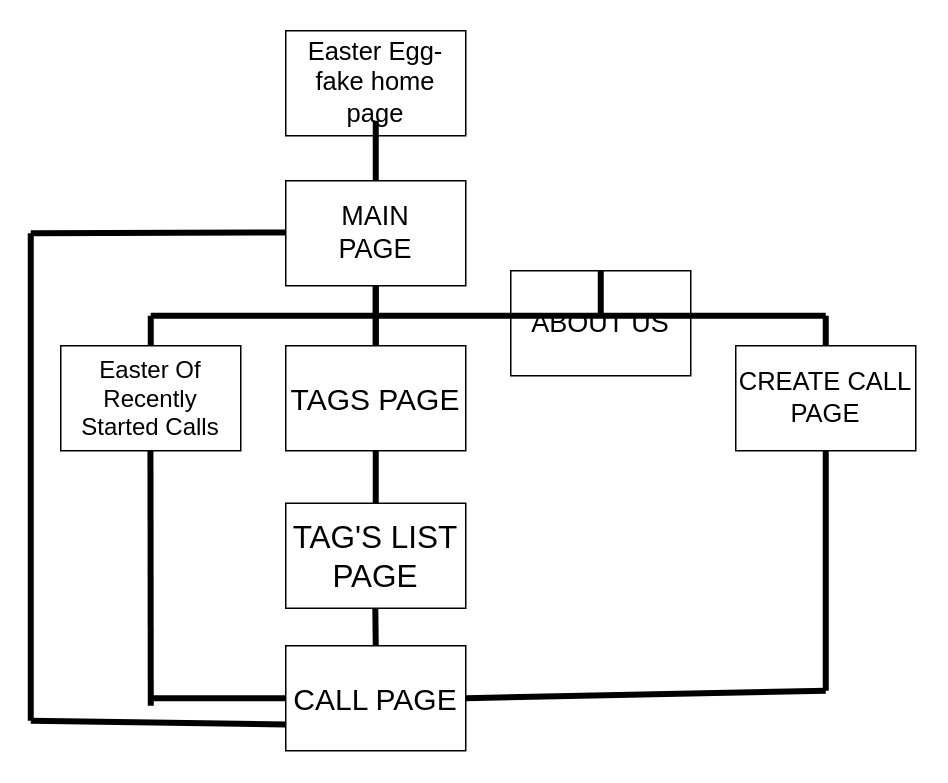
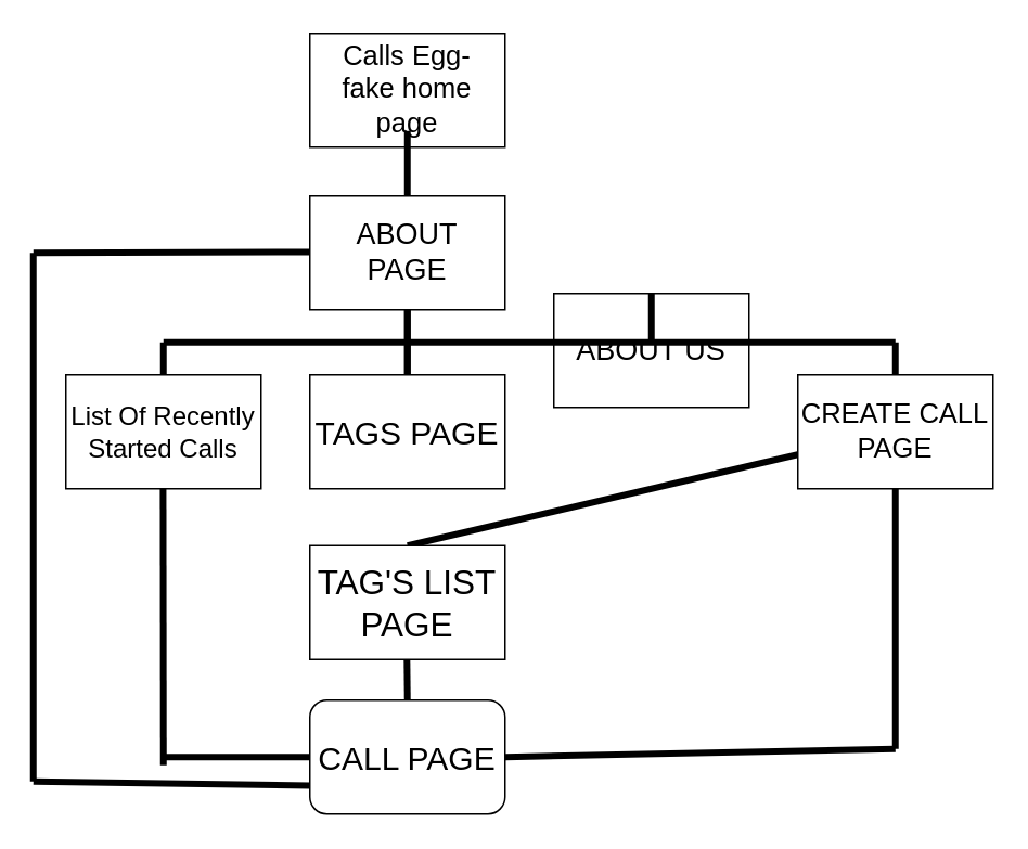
  <mxCell id="0" />
  <mxCell id="1" parent="0" />
  <mxCell id="2" value="" style="rounded=0;whiteSpace=wrap;html=1;" parent="1" vertex="1"><mxGeometry x="190" y="20" width="120" height="70" as="geometry" /></mxCell>
- <mxCell id="3" value="&lt;font style=&quot;font-size: 17px&quot;&gt;Easter Egg- fake home page&lt;br&gt;&lt;/font&gt;" style="text;html=1;strokeColor=none;fillColor=none;align=center;verticalAlign=middle;whiteSpace=wrap;rounded=0;strokeWidth=1;" parent="1" vertex="1"><mxGeometry x="200" y="25" width="100" height="60" as="geometry" /></mxCell>
+ <mxCell id="3" value="&lt;font style=&quot;font-size: 17px&quot;&gt;Calls Egg- fake home page&lt;br&gt;&lt;/font&gt;" style="text;html=1;strokeColor=none;fillColor=none;align=center;verticalAlign=middle;whiteSpace=wrap;rounded=0;strokeWidth=1;" parent="1" vertex="1"><mxGeometry x="200" y="25" width="100" height="60" as="geometry" /></mxCell>
  <mxCell id="4" value="" style="rounded=0;whiteSpace=wrap;html=1;" parent="1" vertex="1"><mxGeometry x="190" y="120" width="120" height="70" as="geometry" /></mxCell>
- <mxCell id="5" value="&lt;font style=&quot;font-size: 18px&quot;&gt;MAIN PAGE&lt;/font&gt;" style="text;html=1;strokeColor=none;fillColor=none;align=center;verticalAlign=middle;whiteSpace=wrap;rounded=0;strokeWidth=1;" parent="1" vertex="1"><mxGeometry x="200" y="125" width="100" height="60" as="geometry" /></mxCell>
+ <mxCell id="5" value="&lt;font style=&quot;font-size: 18px&quot;&gt;ABOUT PAGE&lt;/font&gt;" style="text;html=1;strokeColor=none;fillColor=none;align=center;verticalAlign=middle;whiteSpace=wrap;rounded=0;strokeWidth=1;" parent="1" vertex="1"><mxGeometry x="200" y="125" width="100" height="60" as="geometry" /></mxCell>
  <mxCell id="6" value="" style="endArrow=none;html=1;entryX=0.5;entryY=1;entryDx=0;entryDy=0;strokeWidth=4;" parent="1" edge="1"><mxGeometry width="50" height="50" relative="1" as="geometry"><mxPoint x="250" y="120" as="sourcePoint" /><mxPoint x="250" y="80" as="targetPoint" /></mxGeometry></mxCell>
  <mxCell id="7" value="" style="endArrow=none;html=1;strokeWidth=4;entryX=0.5;entryY=1;entryDx=0;entryDy=0;" parent="1" target="4" edge="1"><mxGeometry width="50" height="50" relative="1" as="geometry"><mxPoint x="250" y="230" as="sourcePoint" /><mxPoint x="270" y="100" as="targetPoint" /></mxGeometry></mxCell>
  <mxCell id="8" value="&lt;font style=&quot;font-size: 20px&quot;&gt;TAGS PAGE&lt;br&gt;&lt;/font&gt;" style="rounded=0;whiteSpace=wrap;html=1;" parent="1" vertex="1"><mxGeometry x="190" y="230" width="120" height="70" as="geometry" /></mxCell>
  <mxCell id="9" value="" style="endArrow=none;html=1;strokeWidth=4;" parent="1" edge="1"><mxGeometry width="50" height="50" relative="1" as="geometry"><mxPoint x="100" y="210" as="sourcePoint" /><mxPoint x="250" y="210" as="targetPoint" /></mxGeometry></mxCell>
  <mxCell id="10" value="&lt;span style=&quot;font-size: 18px&quot;&gt;ABOUT US&lt;/span&gt;" style="rounded=0;whiteSpace=wrap;html=1;" parent="1" vertex="1"><mxGeometry x="340" y="180" width="120" height="70" as="geometry" /></mxCell>
  <mxCell id="11" value="" style="endArrow=none;html=1;strokeWidth=4;entryX=0.5;entryY=1;entryDx=0;entryDy=0;" parent="1" edge="1"><mxGeometry width="50" height="50" relative="1" as="geometry"><mxPoint x="250" y="230" as="sourcePoint" /><mxPoint x="250" y="190" as="targetPoint" /></mxGeometry></mxCell>
- <mxCell id="12" value="" style="endArrow=none;html=1;strokeWidth=4;entryX=0.5;entryY=1;entryDx=0;entryDy=0;exitX=0.5;exitY=0;exitDx=0;exitDy=0;" parent="1" source="15" target="8" edge="1"><mxGeometry width="50" height="50" relative="1" as="geometry"><mxPoint x="30" y="350" as="sourcePoint" /><mxPoint x="180" y="350" as="targetPoint" /></mxGeometry></mxCell>
+ <mxCell id="12" value="" style="endArrow=none;html=1;strokeWidth=4;exitX=0.5;exitY=0;exitDx=0;exitDy=0;" parent="1" source="15" target="25" edge="1"><mxGeometry width="50" height="50" relative="1" as="geometry"><mxPoint x="30" y="350" as="sourcePoint" /><mxPoint x="180" y="350" as="targetPoint" /></mxGeometry></mxCell>
  <mxCell id="13" value="" style="endArrow=none;html=1;strokeWidth=4;" parent="1" edge="1"><mxGeometry width="50" height="50" relative="1" as="geometry"><mxPoint x="250" y="210" as="sourcePoint" /><mxPoint x="550" y="210" as="targetPoint" /></mxGeometry></mxCell>
  <mxCell id="14" value="" style="endArrow=none;html=1;strokeWidth=4;exitX=0.5;exitY=0;exitDx=0;exitDy=0;" parent="1" source="10" edge="1"><mxGeometry width="50" height="50" relative="1" as="geometry"><mxPoint x="260" y="220" as="sourcePoint" /><mxPoint x="400" y="210" as="targetPoint" /></mxGeometry></mxCell>
  <mxCell id="15" value="&lt;font style=&quot;font-size: 21px&quot;&gt;TAG'S LIST PAGE&lt;/font&gt;&lt;font style=&quot;font-size: 20px&quot;&gt;&lt;br&gt;&lt;/font&gt;" style="rounded=0;whiteSpace=wrap;html=1;" parent="1" vertex="1"><mxGeometry x="190" y="335" width="120" height="70" as="geometry" /></mxCell>
  <mxCell id="16" value="" style="endArrow=none;html=1;strokeWidth=4;" parent="1" edge="1"><mxGeometry width="50" height="50" relative="1" as="geometry"><mxPoint x="100" y="210" as="sourcePoint" /><mxPoint x="100" y="230" as="targetPoint" /></mxGeometry></mxCell>
- <mxCell id="17" value="&lt;font style=&quot;font-size: 16px&quot;&gt;Easter Of Recently Started Calls &lt;/font&gt;" style="rounded=0;whiteSpace=wrap;html=1;" parent="1" vertex="1"><mxGeometry x="40" y="230" width="120" height="70" as="geometry" /></mxCell>
- <mxCell id="18" value="&lt;font style=&quot;font-size: 20px&quot;&gt;CALL PAGE&lt;/font&gt;" style="rounded=0;whiteSpace=wrap;html=1;" parent="1" vertex="1"><mxGeometry x="190" y="430" width="120" height="70" as="geometry" /></mxCell>
+ <mxCell id="17" value="&lt;font style=&quot;font-size: 16px&quot;&gt;List Of Recently Started Calls &lt;/font&gt;" style="rounded=0;whiteSpace=wrap;html=1;" parent="1" vertex="1"><mxGeometry x="40" y="230" width="120" height="70" as="geometry" /></mxCell>
+ <mxCell id="18" value="&lt;font style=&quot;font-size: 20px&quot;&gt;CALL PAGE&lt;/font&gt;" style="whiteSpace=wrap;html=1;rounded=1;" parent="1" vertex="1"><mxGeometry x="190" y="430" width="120" height="70" as="geometry" /></mxCell>
  <mxCell id="19" value="" style="endArrow=none;html=1;strokeWidth=4;entryX=0.5;entryY=1;entryDx=0;entryDy=0;exitX=0.5;exitY=0;exitDx=0;exitDy=0;" parent="1" source="18" edge="1"><mxGeometry width="50" height="50" relative="1" as="geometry"><mxPoint x="249.71" y="440" as="sourcePoint" /><mxPoint x="249.71" y="405" as="targetPoint" /></mxGeometry></mxCell>
  <mxCell id="20" value="" style="endArrow=none;html=1;strokeWidth=4;" parent="1" edge="1"><mxGeometry width="50" height="50" relative="1" as="geometry"><mxPoint x="99.8" y="300" as="sourcePoint" /><mxPoint x="100" y="470" as="targetPoint" /></mxGeometry></mxCell>
  <mxCell id="21" value="" style="endArrow=none;html=1;strokeWidth=4;exitX=0;exitY=0.5;exitDx=0;exitDy=0;" parent="1" source="18" edge="1"><mxGeometry width="50" height="50" relative="1" as="geometry"><mxPoint x="99.8" y="300" as="sourcePoint" /><mxPoint x="100" y="465" as="targetPoint" /></mxGeometry></mxCell>
  <mxCell id="22" value="" style="endArrow=none;html=1;strokeWidth=4;" parent="1" edge="1"><mxGeometry width="50" height="50" relative="1" as="geometry"><mxPoint x="20" y="155" as="sourcePoint" /><mxPoint x="190" y="154.5" as="targetPoint" /></mxGeometry></mxCell>
  <mxCell id="23" value="" style="endArrow=none;html=1;strokeWidth=4;" parent="1" edge="1"><mxGeometry width="50" height="50" relative="1" as="geometry"><mxPoint x="20" y="155" as="sourcePoint" /><mxPoint x="20" y="480" as="targetPoint" /></mxGeometry></mxCell>
  <mxCell id="24" value="" style="endArrow=none;html=1;strokeWidth=4;exitX=0;exitY=0.75;exitDx=0;exitDy=0;" parent="1" source="18" edge="1"><mxGeometry width="50" height="50" relative="1" as="geometry"><mxPoint x="-20" y="155" as="sourcePoint" /><mxPoint x="20" y="480" as="targetPoint" /></mxGeometry></mxCell>
  <mxCell id="25" value="&lt;font style=&quot;font-size: 17px&quot;&gt;CREATE CALL PAGE&lt;/font&gt;" style="rounded=0;whiteSpace=wrap;html=1;" parent="1" vertex="1"><mxGeometry x="490" y="230" width="120" height="70" as="geometry" /></mxCell>
  <mxCell id="26" value="" style="endArrow=none;html=1;strokeWidth=4;exitX=0.5;exitY=0;exitDx=0;exitDy=0;" parent="1" source="25" edge="1"><mxGeometry width="50" height="50" relative="1" as="geometry"><mxPoint x="250" y="210" as="sourcePoint" /><mxPoint x="550" y="210" as="targetPoint" /></mxGeometry></mxCell>
  <mxCell id="27" value="" style="endArrow=none;html=1;strokeWidth=4;" parent="1" edge="1"><mxGeometry width="50" height="50" relative="1" as="geometry"><mxPoint x="550" y="460" as="sourcePoint" /><mxPoint x="550" y="300" as="targetPoint" /></mxGeometry></mxCell>
  <mxCell id="28" value="" style="endArrow=none;html=1;strokeWidth=4;entryX=1;entryY=0.5;entryDx=0;entryDy=0;" parent="1" target="18" edge="1"><mxGeometry width="50" height="50" relative="1" as="geometry"><mxPoint x="550" y="460" as="sourcePoint" /><mxPoint x="550" y="300" as="targetPoint" /></mxGeometry></mxCell>
